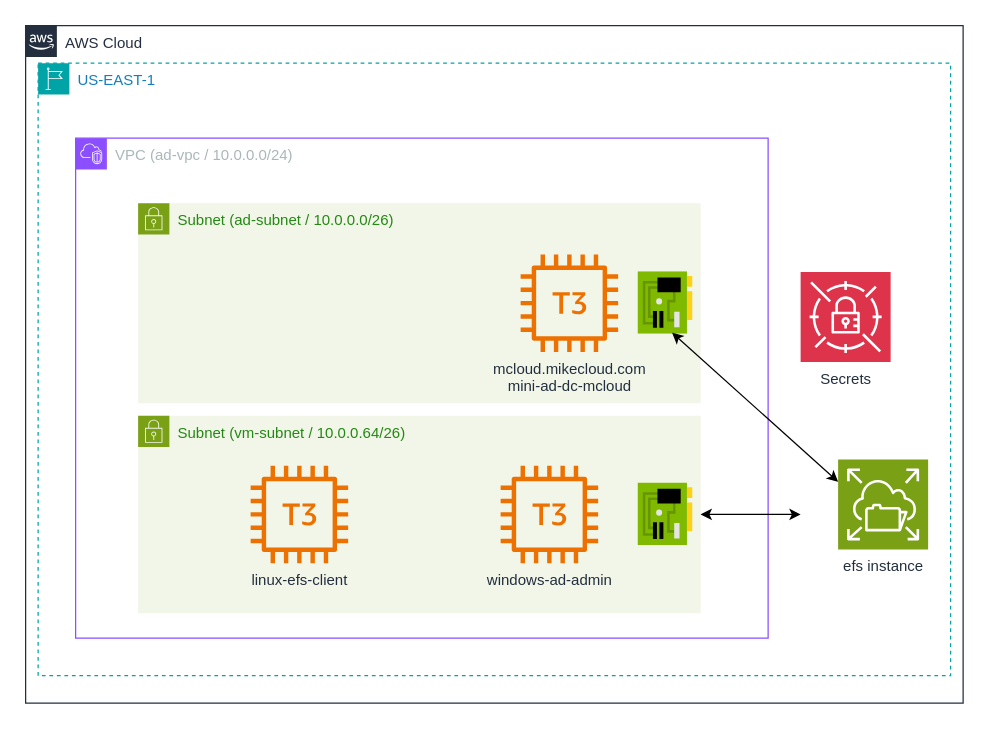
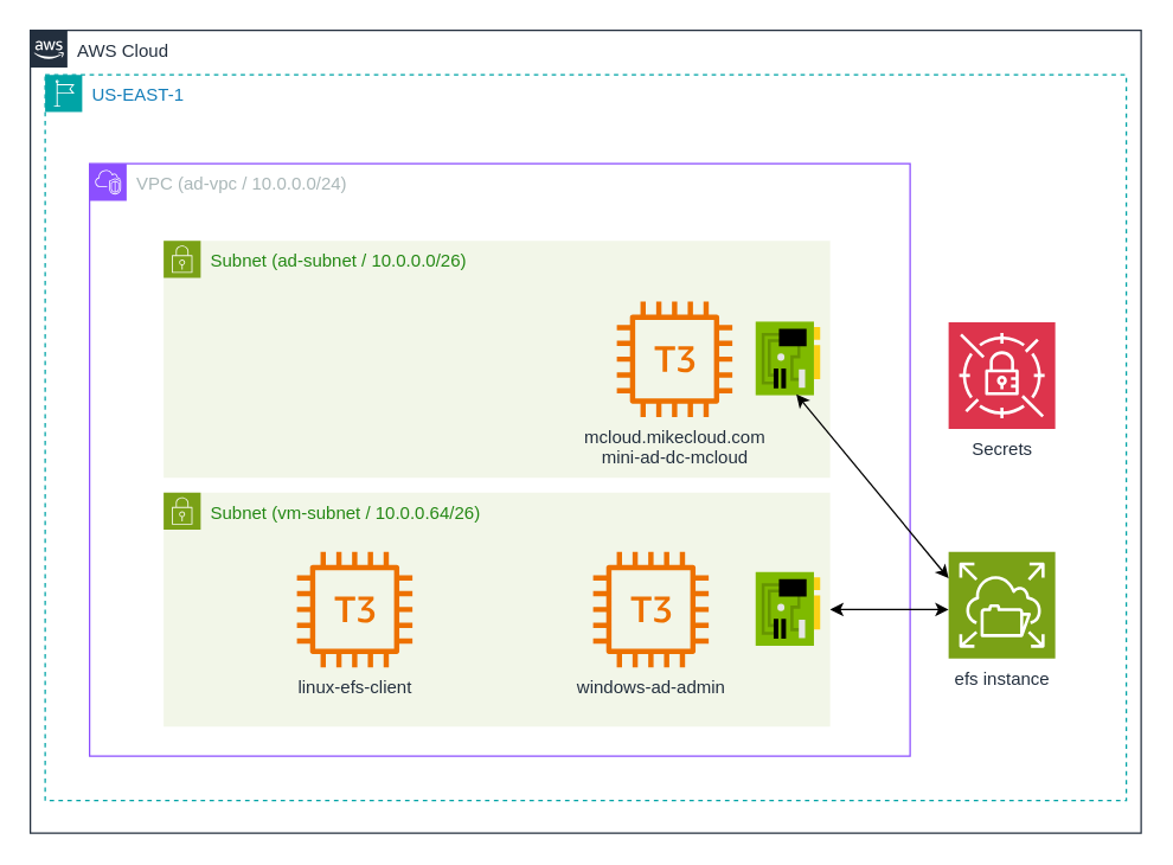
  <mxCell id="0" />
  <mxCell id="1" parent="0" />
  <mxCell id="2" value="AWS Cloud" style="points=[[0,0],[0.25,0],[0.5,0],[0.75,0],[1,0],[1,0.25],[1,0.5],[1,0.75],[1,1],[0.75,1],[0.5,1],[0.25,1],[0,1],[0,0.75],[0,0.5],[0,0.25]];outlineConnect=0;gradientColor=none;html=1;whiteSpace=wrap;fontSize=12;fontStyle=0;shape=mxgraph.aws4.group;grIcon=mxgraph.aws4.group_aws_cloud_alt;strokeColor=#232F3E;fillColor=none;verticalAlign=top;align=left;spacingLeft=30;fontColor=#232F3E;dashed=0;labelBackgroundColor=#ffffff;container=1;pointerEvents=0;collapsible=0;recursiveResize=0;" vertex="1" parent="1"><mxGeometry x="20" y="20" width="750" height="542" as="geometry" /></mxCell>
  <mxCell id="3" value="US-EAST-1" style="points=[[0,0],[0.25,0],[0.5,0],[0.75,0],[1,0],[1,0.25],[1,0.5],[1,0.75],[1,1],[0.75,1],[0.5,1],[0.25,1],[0,1],[0,0.75],[0,0.5],[0,0.25]];outlineConnect=0;gradientColor=none;html=1;whiteSpace=wrap;fontSize=12;fontStyle=0;container=1;pointerEvents=0;collapsible=0;recursiveResize=0;shape=mxgraph.aws4.group;grIcon=mxgraph.aws4.group_region;strokeColor=#00A4A6;fillColor=none;verticalAlign=top;align=left;spacingLeft=30;fontColor=#147EBA;dashed=1;" vertex="1" parent="2"><mxGeometry x="10" y="30" width="730" height="490" as="geometry" /></mxCell>
  <mxCell id="4" value="VPC (ad-vpc / 10.0.0.0/24)" style="points=[[0,0],[0.25,0],[0.5,0],[0.75,0],[1,0],[1,0.25],[1,0.5],[1,0.75],[1,1],[0.75,1],[0.5,1],[0.25,1],[0,1],[0,0.75],[0,0.5],[0,0.25]];outlineConnect=0;gradientColor=none;html=1;whiteSpace=wrap;fontSize=12;fontStyle=0;container=1;pointerEvents=0;collapsible=0;recursiveResize=0;shape=mxgraph.aws4.group;grIcon=mxgraph.aws4.group_vpc2;strokeColor=#8C4FFF;fillColor=none;verticalAlign=top;align=left;spacingLeft=30;fontColor=#AAB7B8;dashed=0;" vertex="1" parent="3"><mxGeometry x="30" y="60" width="554" height="400" as="geometry" /></mxCell>
  <mxCell id="5" value="Subnet (ad-subnet / 10.0.0.0/26)" style="points=[[0,0],[0.25,0],[0.5,0],[0.75,0],[1,0],[1,0.25],[1,0.5],[1,0.75],[1,1],[0.75,1],[0.5,1],[0.25,1],[0,1],[0,0.75],[0,0.5],[0,0.25]];outlineConnect=0;gradientColor=none;html=1;whiteSpace=wrap;fontSize=12;fontStyle=0;container=1;pointerEvents=0;collapsible=0;recursiveResize=0;shape=mxgraph.aws4.group;grIcon=mxgraph.aws4.group_security_group;grStroke=0;strokeColor=#7AA116;fillColor=#F2F6E8;verticalAlign=top;align=left;spacingLeft=30;fontColor=#248814;dashed=0;" vertex="1" parent="4"><mxGeometry x="50" y="52" width="450" height="160" as="geometry" /></mxCell>
  <mxCell id="6" value="mcloud.mikecloud.com&lt;div&gt;mini-ad-dc-mcloud&lt;/div&gt;" style="sketch=0;outlineConnect=0;fontColor=#232F3E;gradientColor=none;fillColor=#ED7100;strokeColor=none;dashed=0;verticalLabelPosition=bottom;verticalAlign=top;align=center;html=1;fontSize=12;fontStyle=0;aspect=fixed;pointerEvents=1;shape=mxgraph.aws4.t3_instance;" vertex="1" parent="5"><mxGeometry x="306" y="41" width="78" height="78" as="geometry" /></mxCell>
  <mxCell id="7" value="" style="image;sketch=0;aspect=fixed;html=1;points=[];align=center;fontSize=12;image=img/lib/mscae/NetworkInterfaceCard.svg;" vertex="1" parent="5"><mxGeometry x="400" y="55" width="44" height="50" as="geometry" /></mxCell>
  <mxCell id="8" value="Subnet (vm-subnet / 10.0.0.64/26)" style="points=[[0,0],[0.25,0],[0.5,0],[0.75,0],[1,0],[1,0.25],[1,0.5],[1,0.75],[1,1],[0.75,1],[0.5,1],[0.25,1],[0,1],[0,0.75],[0,0.5],[0,0.25]];outlineConnect=0;gradientColor=none;html=1;whiteSpace=wrap;fontSize=12;fontStyle=0;container=1;pointerEvents=0;collapsible=0;recursiveResize=0;shape=mxgraph.aws4.group;grIcon=mxgraph.aws4.group_security_group;grStroke=0;strokeColor=#7AA116;fillColor=#F2F6E8;verticalAlign=top;align=left;spacingLeft=30;fontColor=#248814;dashed=0;" vertex="1" parent="4"><mxGeometry x="50" y="222" width="450" height="158" as="geometry" /></mxCell>
  <mxCell id="9" value="linux-efs-client" style="sketch=0;outlineConnect=0;fontColor=#232F3E;gradientColor=none;fillColor=#ED7100;strokeColor=none;dashed=0;verticalLabelPosition=bottom;verticalAlign=top;align=center;html=1;fontSize=12;fontStyle=0;aspect=fixed;pointerEvents=1;shape=mxgraph.aws4.t3_instance;" vertex="1" parent="8"><mxGeometry x="90" y="40" width="78" height="78" as="geometry" /></mxCell>
  <mxCell id="10" value="windows-ad-admin" style="sketch=0;outlineConnect=0;fontColor=#232F3E;gradientColor=none;fillColor=#ED7100;strokeColor=none;dashed=0;verticalLabelPosition=bottom;verticalAlign=top;align=center;html=1;fontSize=12;fontStyle=0;aspect=fixed;pointerEvents=1;shape=mxgraph.aws4.t3_instance;" vertex="1" parent="8"><mxGeometry x="290" y="40" width="78" height="78" as="geometry" /></mxCell>
  <mxCell id="11" value="" style="image;sketch=0;aspect=fixed;html=1;points=[];align=center;fontSize=12;image=img/lib/mscae/NetworkInterfaceCard.svg;" vertex="1" parent="8"><mxGeometry x="400" y="54" width="44" height="50" as="geometry" /></mxCell>
  <mxCell id="12" value="Secrets" style="sketch=0;points=[[0,0,0],[0.25,0,0],[0.5,0,0],[0.75,0,0],[1,0,0],[0,1,0],[0.25,1,0],[0.5,1,0],[0.75,1,0],[1,1,0],[0,0.25,0],[0,0.5,0],[0,0.75,0],[1,0.25,0],[1,0.5,0],[1,0.75,0]];outlineConnect=0;fontColor=#232F3E;fillColor=#DD344C;strokeColor=#ffffff;dashed=0;verticalLabelPosition=bottom;verticalAlign=top;align=center;html=1;fontSize=12;fontStyle=0;aspect=fixed;shape=mxgraph.aws4.resourceIcon;resIcon=mxgraph.aws4.secrets_manager;" vertex="1" parent="3"><mxGeometry x="610" y="167" width="72" height="72" as="geometry" /></mxCell>
- <mxCell id="13" value="efs instance" style="sketch=0;points=[[0,0,0],[0.25,0,0],[0.5,0,0],[0.75,0,0],[1,0,0],[0,1,0],[0.25,1,0],[0.5,1,0],[0.75,1,0],[1,1,0],[0,0.25,0],[0,0.5,0],[0,0.75,0],[1,0.25,0],[1,0.5,0],[1,0.75,0]];outlineConnect=0;fontColor=#232F3E;fillColor=#7AA116;strokeColor=#ffffff;dashed=0;verticalLabelPosition=bottom;verticalAlign=top;align=center;html=1;fontSize=12;fontStyle=0;aspect=fixed;shape=mxgraph.aws4.resourceIcon;resIcon=mxgraph.aws4.elastic_file_system;" vertex="1" parent="3"><mxGeometry x="640" y="317" width="72" height="72" as="geometry" /></mxCell>
+ <mxCell id="13" value="efs instance" style="sketch=0;points=[[0,0,0],[0.25,0,0],[0.5,0,0],[0.75,0,0],[1,0,0],[0,1,0],[0.25,1,0],[0.5,1,0],[0.75,1,0],[1,1,0],[0,0.25,0],[0,0.5,0],[0,0.75,0],[1,0.25,0],[1,0.5,0],[1,0.75,0]];outlineConnect=0;fontColor=#232F3E;fillColor=#7AA116;strokeColor=#ffffff;dashed=0;verticalLabelPosition=bottom;verticalAlign=top;align=center;html=1;fontSize=12;fontStyle=0;aspect=fixed;shape=mxgraph.aws4.resourceIcon;resIcon=mxgraph.aws4.elastic_file_system;" vertex="1" parent="3"><mxGeometry x="610" y="322" width="72" height="72" as="geometry" /></mxCell>
  <mxCell id="14" value="" style="endArrow=classic;startArrow=classic;html=1;rounded=0;exitX=1;exitY=0.5;exitDx=0;exitDy=0;" edge="1" parent="3" source="8"><mxGeometry width="50" height="50" relative="1" as="geometry"><mxPoint x="522.768" y="367.6" as="sourcePoint" /><mxPoint x="610" y="361" as="targetPoint" /></mxGeometry></mxCell>
  <mxCell id="15" value="" style="endArrow=classic;startArrow=classic;html=1;rounded=0;entryX=0.618;entryY=0.973;entryDx=0;entryDy=0;entryPerimeter=0;exitX=0;exitY=0.25;exitDx=0;exitDy=0;exitPerimeter=0;" edge="1" parent="3" source="13" target="7"><mxGeometry width="50" height="50" relative="1" as="geometry"><mxPoint x="400" y="282" as="sourcePoint" /><mxPoint x="450" y="232" as="targetPoint" /></mxGeometry></mxCell>
  <mxCell id="16" value="" style="edgeStyle=orthogonalEdgeStyle;html=1;endArrow=block;elbow=vertical;startArrow=block;startFill=1;endFill=1;strokeColor=#545B64;rounded=0;" edge="1" parent="1"><mxGeometry width="100" relative="1" as="geometry"><mxPoint x="500" y="312" as="sourcePoint" /><mxPoint x="500" y="312" as="targetPoint" /></mxGeometry></mxCell>
